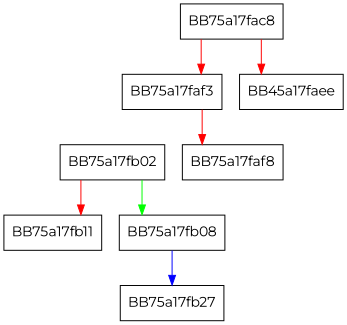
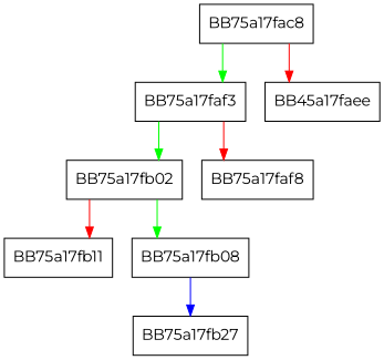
  digraph {
    fontname=Montserrat
    splines=ortho
    node [fontname=Montserrat shape=box]
    edge [color=green fontname=Montserrat]
    BB75a17fac8
    BB75a17faf3
    n3 [label=BB45a17faee]
    BB75a17fb02
    BB75a17faf8
    BB75a17fb11
    BB75a17fb08
    BB75a17fb27
-   BB75a17fac8 -> BB75a17faf3 [color=red]
+   BB75a17fac8 -> BB75a17faf3
    BB75a17fac8 -> n3 [color=red]
+   BB75a17faf3 -> BB75a17fb02
    BB75a17faf3 -> BB75a17faf8 [color=red]
    BB75a17fb02 -> BB75a17fb11 [color=red]
    BB75a17fb02 -> BB75a17fb08
    BB75a17fb08 -> BB75a17fb27 [color=blue]
  }
